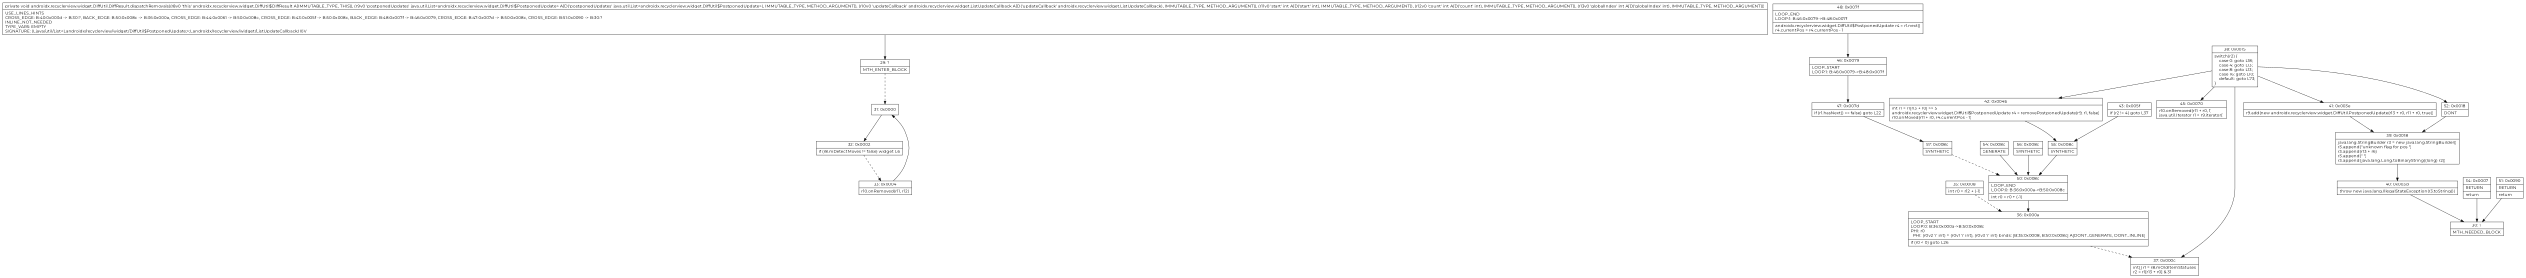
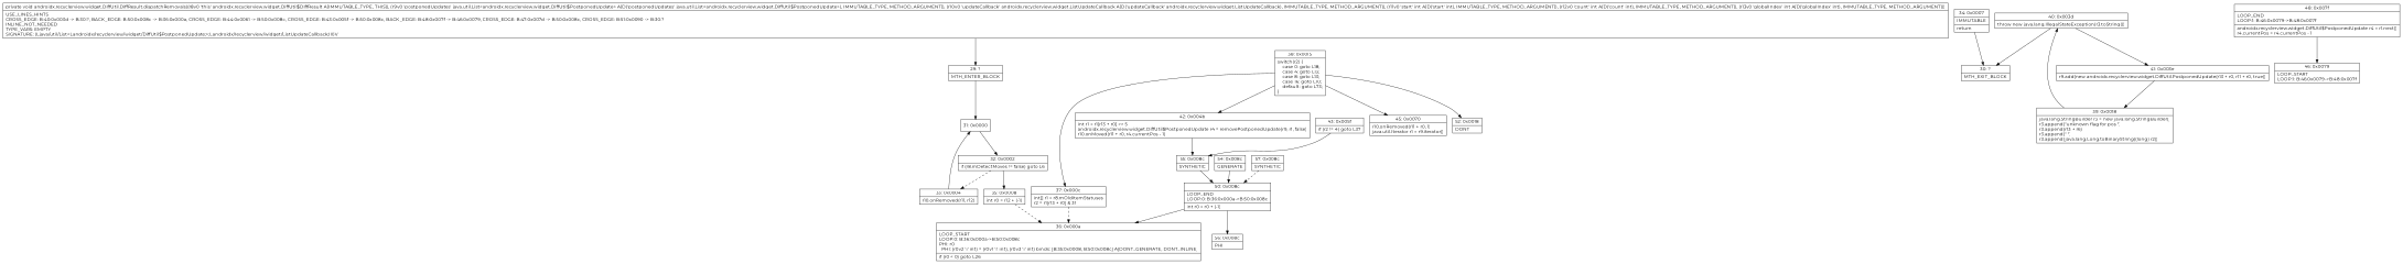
  digraph {
    fontname=Montserrat
    node [fontname=Montserrat shape=record]
    edge [fontname=Montserrat]
    n1 [label="{29\:\ ?|MTH_ENTER_BLOCK\l}"]
    n2 [label="{31\:\ 0x0000}"]
-   n3 [label="{32\:\ 0x0002|if (r8.mDetectMoves != false) widget L6\l}"]
+   n3 [label="{32\:\ 0x0002|if (r8.mDetectMoves != false) goto L6\l}"]
    n4 [label="{33\:\ 0x0004|r10.onRemoved(r11, r12)\l}"]
    n5 [label="{35\:\ 0x0008|int r0 = r12 + (\-1)\l}"]
    n6 [label="{36\:\ 0x000a|LOOP_START\lLOOP:0: B:36:0x000a\-\>B:50:0x008c\lPHI: r0 \l  PHI: (r0v2 'i' int) = (r0v1 'i' int), (r0v3 'i' int) binds: [B:35:0x0008, B:50:0x008c] A[DONT_GENERATE, DONT_INLINE]\l|if (r0 \< 0) goto L26\l}"]
-   n7 [label="{34\:\ 0x0007|RETURN\l|return\l}"]
-   n8 [label="{30\:\ ?|MTH_NEEDED_BLOCK\l}"]
+   n7 [label="{34\:\ 0x0007|IMMUTABLE\l|return\l}"]
+   n8 [label="{30\:\ ?|MTH_EXIT_BLOCK\l}"]
    n9 [label="{37\:\ 0x000c|int[] r1 = r8.mOldItemStatuses\lr2 = r1[r13 + r0] & 31\l}"]
    n10 [label="{38\:\ 0x0015|switch(r2) \{\l    case 0: goto L18;\l    case 4: goto L13;\l    case 8: goto L13;\l    case 16: goto L10;\l    default: goto L73;\l\}\l}"]
    n11 [label="{41\:\ 0x003e|r9.add(new androidx.recyclerview.widget.DiffUtil.PostponedUpdate(r13 + r0, r11 + r0, true))\l}"]
    n12 [label="{42\:\ 0x004b|int r1 = r1[r13 + r0] \>\> 5\landroidx.recyclerview.widget.DiffUtil$PostponedUpdate r4 = removePostponedUpdate(r9, r1, false)\lr10.onMoved(r11 + r0, r4.currentPos \- 1)\l}"]
    n13 [label="{45\:\ 0x0070|r10.onRemoved(r11 + r0, 1)\ljava.util.Iterator r1 = r9.iterator()\l}"]
    n14 [label="{52\:\ 0x0018|DONT\l}"]
    n15 [label="{39\:\ 0x0018|java.lang.StringBuilder r3 = new java.lang.StringBuilder()\lr3.append(\"unknown flag for pos \")\lr3.append(r13 + r6)\lr3.append(\" \")\lr3.append(java.lang.Long.toBinaryString((long) r2))\l}"]
    n16 [label="{55\:\ 0x008c|SYNTHETIC\l}"]
    n17 [label="{54\:\ 0x008c|GENERATE\l}"]
    n18 [label="{50\:\ 0x008c|LOOP_END\lLOOP:0: B:36:0x000a\-\>B:50:0x008c\l|int r0 = r0 + (\-1)\l}"]
    n19 [label="{43\:\ 0x005f|if (r2 != 4) goto L37\l}"]
-   n20 [label="{56\:\ 0x008c|SYNTHETIC\l}"]
+   n20 [label="{56\:\ 0x008c|PHI\l}"]
    n21 [label="{46\:\ 0x0079|LOOP_START\lLOOP:1: B:46:0x0079\-\>B:48:0x007f\l}"]
-   n22 [label="{47\:\ 0x007d|if (r1.hasNext() == false) goto L22\l}"]
    n23 [label="{57\:\ 0x008c|SYNTHETIC\l}"]
    n24 [label="{48\:\ 0x007f|LOOP_END\lLOOP:1: B:46:0x0079\-\>B:48:0x007f\l|androidx.recyclerview.widget.DiffUtil$PostponedUpdate r4 = r1.next()\lr4.currentPos = r4.currentPos \- 1\l}"]
    n25 [label="{40\:\ 0x003d|throw new java.lang.IllegalStateException(r3.toString())\l}"]
-   n26 [label="{51\:\ 0x0090|RETURN\l|return\l}"]
    n27 [label="{private void androidx.recyclerview.widget.DiffUtil.DiffResult.dispatchRemovals((r8v0 'this' androidx.recyclerview.widget.DiffUtil$DiffResult A[IMMUTABLE_TYPE, THIS]), (r9v0 'postponedUpdates' java.util.List\<androidx.recyclerview.widget.DiffUtil$PostponedUpdate\> A[D('postponedUpdates' java.util.List\<androidx.recyclerview.widget.DiffUtil$PostponedUpdate\>), IMMUTABLE_TYPE, METHOD_ARGUMENT]), (r10v0 'updateCallback' androidx.recyclerview.widget.ListUpdateCallback A[D('updateCallback' androidx.recyclerview.widget.ListUpdateCallback), IMMUTABLE_TYPE, METHOD_ARGUMENT]), (r11v0 'start' int A[D('start' int), IMMUTABLE_TYPE, METHOD_ARGUMENT]), (r12v0 'count' int A[D('count' int), IMMUTABLE_TYPE, METHOD_ARGUMENT]), (r13v0 'globalIndex' int A[D('globalIndex' int), IMMUTABLE_TYPE, METHOD_ARGUMENT]))  | USE_LINES_HINTS\lCROSS_EDGE: B:40:0x003d \-\> B:30:?, BACK_EDGE: B:50:0x008c \-\> B:36:0x000a, CROSS_EDGE: B:44:0x0061 \-\> B:50:0x008c, CROSS_EDGE: B:43:0x005f \-\> B:50:0x008c, BACK_EDGE: B:48:0x007f \-\> B:46:0x0079, CROSS_EDGE: B:47:0x007d \-\> B:50:0x008c, CROSS_EDGE: B:51:0x0090 \-\> B:30:?\lINLINE_NOT_NEEDED\lTYPE_VARS: EMPTY\lSIGNATURE: (Ljava\/util\/List\<Landroidx\/recyclerview\/widget\/DiffUtil$PostponedUpdate;\>;Landroidx\/recyclerview\/widget\/ListUpdateCallback;III)V\l}"]
-   n1 -> n2 [style=dashed]
+   n1 -> n2
    n2 -> n3
    n3 -> n4 [style=dashed]
+   n3 -> n5
    n4 -> n2
    n5 -> n6 [style=dashed]
-   n6 -> n9 [style=dashed]
+   n9 -> n6 [style=dashed]
    n7 -> n8
    n10 -> n9
-   n10 -> n11
+   n25 -> n11
    n10 -> n12
    n10 -> n13
    n10 -> n14
    n11 -> n15
    n12 -> n16
-   n14 -> n15
    n15 -> n25
    n16 -> n18
    n17 -> n18
    n18 -> n6
    n19 -> n16
-   n20 -> n18
-   n21 -> n22
-   n22 -> n23
+   n18 -> n20
    n23 -> n18 [style=dashed]
    n24 -> n21
    n25 -> n8
-   n26 -> n8
    n27 -> n1
  }
